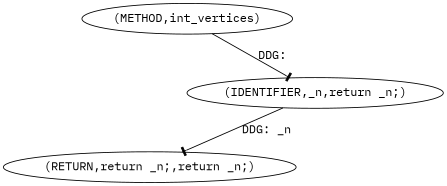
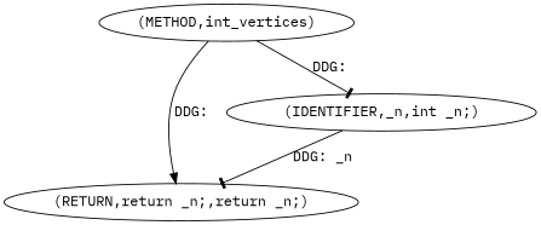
  digraph {
    fontname="IBM Plex Mono"
    node [fontname="IBM Plex Mono"]
    edge [arrowhead=tee fontname="IBM Plex Mono"]
    n1 [label="(METHOD,int_vertices)"]
    n2 [label="(RETURN,return _n;,return _n;)"]
-   n3 [label="(IDENTIFIER,_n,return _n;)"]
+   n3 [label="(IDENTIFIER,_n,int _n;)"]
+   n1 -> n2 [arrowhead=normal label="DDG: "]
    n1 -> n3 [label="DDG: "]
    n3 -> n2 [label="DDG: _n"]
  }
